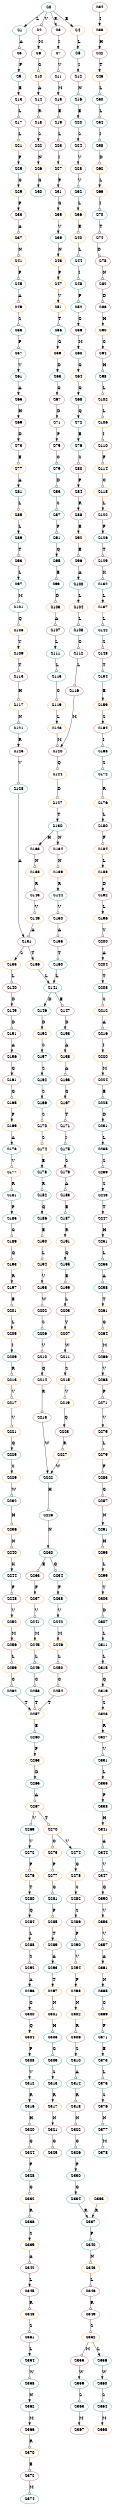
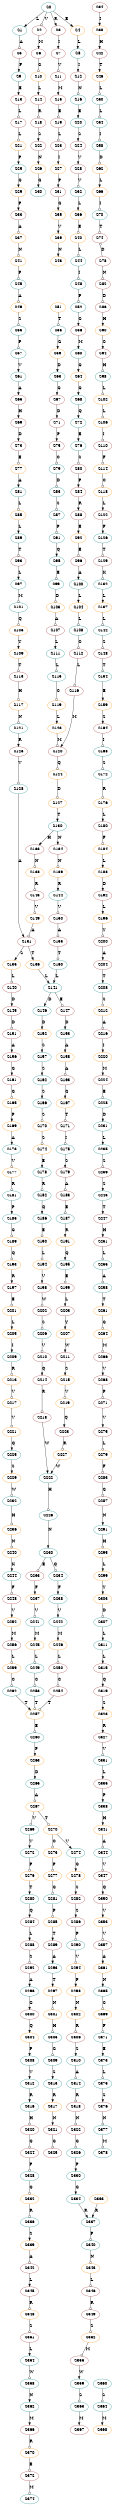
  strict digraph {
    node [color=teal]
    edge [arrowhead=normal]
    S0
    S1
    S2 [color=brown]
    S3 [color=brown]
    S4 [color=darkorange]
    S5 [color=brown]
    S6 [color=brown]
    S7 [color=brown]
    S8
    S9
    S10 [color=darkorange]
    S11 [color=brown]
    S12 [color=brown]
    S13 [color=brown]
    S14 [color=brown]
    S15 [color=brown]
    S16
    S17 [color=brown]
    S18 [color=brown]
    S19 [color=brown]
    S20
    S21 [color=darkorange]
    S22 [color=brown]
    S23 [color=brown]
    S24 [color=brown]
    S25
    S26 [color=darkorange]
    S27 [color=darkorange]
    S28 [color=brown]
    S29 [color=darkorange]
    S30
    S31 [color=brown]
    S32
    S33 [color=brown]
    S35 [color=darkorange]
    S36 [color=darkorange]
    S37 [color=darkorange]
    S34 [color=brown]
    S38 [color=darkorange]
-   S39
+   S39 [color=darkorange]
    S40 [color=darkorange]
    S41 [color=darkorange]
    S42 [color=brown]
    S43 [color=darkorange]
    S44
    S45
    S46 [color=darkorange]
-   S47 [color=darkorange]
    S48
    S49 [color=darkorange]
    S50
    S51 [color=darkorange]
    S52
    S53
    S54
    S55
    S56 [color=brown]
    S57
    S58
    S59 [color=darkorange]
    S60
    S61
    S62 [color=darkorange]
    S63
    S64 [color=darkorange]
    S65 [color=brown]
    S66 [color=darkorange]
    S67 [color=brown]
    S68
    S69 [color=brown]
    S70
    S71 [color=brown]
    S72
    S73 [color=brown]
    S74 [color=brown]
    S75 [color=brown]
    S76
    S77 [color=darkorange]
    S78 [color=brown]
    S79
    S80 [color=brown]
    S81
    S82 [color=brown]
    S83
    S84 [color=brown]
    S85 [color=darkorange]
    S86 [color=brown]
    S87
    S88 [color=brown]
    S89
    S90 [color=darkorange]
    S91
    S92 [color=darkorange]
    S93 [color=brown]
    S94 [color=brown]
    S95
    S96 [color=brown]
    S97
    S98
    S99
    S100
    S101
    S102 [color=darkorange]
    S103 [color=darkorange]
    S104 [color=darkorange]
    S105 [color=darkorange]
    S106 [color=darkorange]
    S107 [color=brown]
    S108
    S109 [color=darkorange]
    S110 [color=brown]
    S111
    S112 [color=brown]
    S113 [color=brown]
    S114 [color=darkorange]
    S115
    S116 [color=brown]
    S117 [color=darkorange]
    S118 [color=darkorange]
    S119 [color=darkorange]
    S120 [color=brown]
    S121
    S122 [color=brown]
    S123 [color=darkorange]
    S124 [color=darkorange]
    S125 [color=brown]
    S126
    S127 [color=darkorange]
    S128
    S129 [color=brown]
    S130
    S131 [color=brown]
    S132
    S133 [color=brown]
    S134 [color=brown]
    S135 [color=darkorange]
    S136 [color=darkorange]
    S137 [color=darkorange]
    S138 [color=darkorange]
    S139 [color=darkorange]
    S140 [color=brown]
    S141
    S142
    S143 [color=brown]
    S144
    S145 [color=brown]
    S146
    S147 [color=brown]
    S148 [color=brown]
    S149 [color=darkorange]
    S150 [color=brown]
    S151 [color=brown]
    S152 [color=darkorange]
    S153
    S154
    S155 [color=brown]
    S156 [color=brown]
    S157
    S158 [color=darkorange]
    S159 [color=darkorange]
    S160
    S161 [color=brown]
    S162
    S163 [color=brown]
    S164 [color=brown]
    S165 [color=darkorange]
    S166
    S167 [color=darkorange]
    S168
    S169 [color=darkorange]
    S170 [color=darkorange]
    S171 [color=brown]
    S172
    S173
    S174 [color=darkorange]
    S175
    S176 [color=darkorange]
    S177 [color=darkorange]
    S178
    S179 [color=brown]
    S180 [color=brown]
    S181
    S182
    S183 [color=brown]
    S184 [color=darkorange]
    S185
    S186
    S187
    S188 [color=darkorange]
    S189 [color=darkorange]
    S190 [color=darkorange]
    S191 [color=darkorange]
    S192 [color=brown]
    S193 [color=darkorange]
    S194 [color=darkorange]
    S195
    S196 [color=darkorange]
    S197 [color=brown]
    S198 [color=brown]
    S199 [color=brown]
    S200 [color=brown]
    S201 [color=darkorange]
    S202 [color=brown]
    S203 [color=brown]
    S204 [color=brown]
    S205 [color=darkorange]
    S206
    S207 [color=darkorange]
    S208
    S209
    S210 [color=brown]
    S211 [color=brown]
    S212 [color=darkorange]
    S213 [color=darkorange]
    S214 [color=brown]
    S215 [color=darkorange]
    S216 [color=brown]
    S217 [color=darkorange]
    S218 [color=brown]
    S219 [color=darkorange]
    S220 [color=darkorange]
    S221 [color=darkorange]
    S222
    S223 [color=brown]
    S224 [color=brown]
    S225
    S226
    S227 [color=darkorange]
    S228
    S229 [color=darkorange]
    S230
    S231
    S232
    S233 [color=brown]
    S234
    S235
    S236 [color=darkorange]
    S237 [color=darkorange]
    S238
    S239 [color=brown]
    S240 [color=darkorange]
    S241
    S242
    S243
    S244
    S245 [color=darkorange]
    S246 [color=darkorange]
    S247 [color=brown]
    S248 [color=brown]
    S249
    S250 [color=brown]
    S251 [color=brown]
    S252 [color=darkorange]
    S253
    S254 [color=brown]
    S255
    S256 [color=brown]
    S257 [color=darkorange]
    S258
    S259 [color=darkorange]
    S260
    S261 [color=darkorange]
    S262
    S263 [color=darkorange]
    S264 [color=darkorange]
    S265
    S266 [color=brown]
    S267 [color=darkorange]
    S268 [color=brown]
    S269
    S270 [color=darkorange]
    S271 [color=brown]
    S272
    S273 [color=darkorange]
    S274
    S275 [color=brown]
    S276 [color=darkorange]
    S277 [color=darkorange]
    S278 [color=darkorange]
    S279 [color=darkorange]
    S280
    S281
    S282 [color=brown]
    S283 [color=brown]
    S284 [color=brown]
    S285 [color=darkorange]
    S286 [color=brown]
    S287 [color=brown]
    S288 [color=brown]
    S289 [color=brown]
    S290
    S291
    S292 [color=brown]
    S293
    S294 [color=darkorange]
    S295 [color=darkorange]
    S296
    S297 [color=darkorange]
    S298 [color=darkorange]
    S299 [color=darkorange]
    S300 [color=brown]
    S301 [color=darkorange]
    S302 [color=darkorange]
    S303 [color=darkorange]
    S304 [color=darkorange]
    S305
    S306 [color=brown]
    S307
    S308
    S309
    S310
    S311
    S312
    S313
    S314
    S315 [color=brown]
    S316
    S317 [color=darkorange]
    S318 [color=brown]
    S319 [color=brown]
    S320 [color=brown]
    S321 [color=brown]
    S322 [color=brown]
    S323 [color=darkorange]
    S324 [color=brown]
    S325 [color=brown]
    S326
    S327 [color=brown]
    S328
    S330
    S331
    S332 [color=darkorange]
    S334
    S335 [color=brown]
    S336
    S333 [color=darkorange]
    S337
    S338
    S339 [color=darkorange]
    S340
    S341 [color=darkorange]
    S342 [color=brown]
    S343 [color=darkorange]
    S344
    S345 [color=brown]
    S346 [color=brown]
    S347 [color=brown]
    S348 [color=darkorange]
    S349 [color=brown]
    S350 [color=brown]
    S351 [color=brown]
    S352 [color=darkorange]
    S353 [color=darkorange]
    S354
    S355 [color=brown]
-   S356
    S357 [color=brown]
    S358
    S359
    S360
    S361 [color=darkorange]
    S362
    S363
    S364
    S365
    S366 [color=brown]
    S367 [color=brown]
    S368 [color=darkorange]
    S369 [color=darkorange]
    S370 [color=darkorange]
    S371
    S372 [color=brown]
    S373
    S374
    S375
    S376 [color=brown]
    S377
    S378
    S0 -> S1 [label=L]
    S0 -> S2 [arrowhead=odot label=V]
    S0 -> S3 [label=R]
    S0 -> S4 [label=E]
    S1 -> S5 [arrowhead=odot label=A]
    S2 -> S6 [label=M]
    S3 -> S7 [label=I]
    S4 -> S8 [label=L]
    S5 -> S9 [label=F]
    S6 -> S10 [arrowhead=odot label=C]
    S7 -> S11 [arrowhead=odot label=V]
    S8 -> S12 [label=I]
    S9 -> S13 [label=E]
-   S10 -> S14 [label=A]
+   S10 -> S14 [label=L]
    S11 -> S15 [label=M]
    S12 -> S16 [arrowhead=odot label=N]
    S13 -> S17 [arrowhead=odot label=L]
    S14 -> S18 [arrowhead=odot label=R]
    S15 -> S19 [arrowhead=odot label=E]
    S16 -> S20 [label=E]
    S17 -> S21 [arrowhead=odot label=L]
    S18 -> S22 [label=S]
    S19 -> S23 [arrowhead=odot label=L]
    S20 -> S24 [label=S]
    S21 -> S25 [label=P]
    S22 -> S26 [label=N]
    S23 -> S27 [label=I]
    S24 -> S28 [label=V]
    S25 -> S29 [label=G]
    S26 -> S30 [label=G]
    S27 -> S31 [label=P]
    S28 -> S32 [arrowhead=odot label=V]
    S29 -> S33 [label=P]
    S31 -> S35 [label=G]
    S32 -> S36 [label=L]
    S33 -> S37 [arrowhead=odot label=A]
    S35 -> S39 [label=V]
    S36 -> S40 [arrowhead=odot label=E]
    S37 -> S41 [arrowhead=odot label=N]
    S34 -> S38 [label=I]
    S38 -> S42 [label=H]
    S39 -> S43 [label=N]
    S40 -> S44 [arrowhead=odot label=L]
    S41 -> S45 [arrowhead=odot label=P]
    S42 -> S46 [label=T]
-   S43 -> S47 [label=P]
    S44 -> S48 [arrowhead=odot label=I]
    S45 -> S49 [arrowhead=odot label=A]
    S46 -> S50 [arrowhead=odot label=L]
-   S47 -> S51 [label=V]
    S48 -> S52 [arrowhead=odot label=P]
    S49 -> S53 [arrowhead=odot label=S]
    S50 -> S54 [arrowhead=odot label=L]
    S51 -> S55 [arrowhead=odot label=T]
    S52 -> S56 [label=G]
    S53 -> S57 [arrowhead=odot label=P]
    S54 -> S58 [arrowhead=odot label=I]
    S55 -> S59 [label=G]
    S56 -> S60 [label=M]
    S57 -> S61 [label=V]
    S58 -> S62 [arrowhead=odot label=D]
    S59 -> S63 [label=D]
    S60 -> S64 [label=G]
    S61 -> S65 [label=A]
    S62 -> S66 [label=L]
    S63 -> S67 [label=G]
    S64 -> S68 [label=G]
    S65 -> S69 [label=H]
    S66 -> S70 [arrowhead=odot label=I]
    S67 -> S71 [label=D]
    S68 -> S72 [label=Q]
    S69 -> S73 [label=D]
    S70 -> S74 [arrowhead=odot label=T]
    S71 -> S75 [label=P]
    S72 -> S76 [label=E]
    S73 -> S77 [arrowhead=odot label=E]
-   S74 -> S78 [arrowhead=odot label=D]
+   S78 -> S74 [arrowhead=odot label=D]
    S75 -> S79 [arrowhead=odot label=C]
    S76 -> S80 [arrowhead=odot label=S]
    S77 -> S81 [label=A]
    S78 -> S82 [arrowhead=odot label=N]
    S79 -> S83 [arrowhead=odot label=D]
    S80 -> S84 [label=P]
    S81 -> S85 [arrowhead=odot label=L]
    S82 -> S86 [arrowhead=odot label=D]
    S83 -> S87 [arrowhead=odot label=S]
    S84 -> S88 [label=R]
    S85 -> S89 [label=L]
    S86 -> S90 [label=H]
    S87 -> S91 [arrowhead=odot label=P]
    S88 -> S92 [label=E]
    S89 -> S93 [arrowhead=odot label=T]
    S90 -> S94 [label=C]
    S91 -> S95 [label=Q]
    S92 -> S96 [arrowhead=odot label=E]
    S93 -> S97 [label=L]
    S94 -> S98 [arrowhead=odot label=H]
    S95 -> S99 [arrowhead=odot label=E]
    S96 -> S100 [label=A]
    S97 -> S101 [arrowhead=odot label=M]
    S98 -> S102 [arrowhead=odot label=L]
    S99 -> S103 [arrowhead=odot label=D]
    S100 -> S104 [label=L]
    S101 -> S105 [arrowhead=odot label=Q]
    S102 -> S106 [arrowhead=odot label=L]
    S103 -> S107 [arrowhead=odot label=A]
    S104 -> S108 [arrowhead=odot label=L]
    S105 -> S109 [label=Y]
    S106 -> S110 [arrowhead=odot label=I]
    S107 -> S111 [label=L]
    S108 -> S112 [arrowhead=odot label=C]
    S109 -> S113 [arrowhead=odot label=T]
    S110 -> S114 [arrowhead=odot label=F]
    S111 -> S115 [arrowhead=odot label=L]
    S112 -> S116 [arrowhead=odot label=L]
    S113 -> S117 [arrowhead=odot label=H]
    S114 -> S118 [arrowhead=odot label=C]
    S115 -> S119 [arrowhead=odot label=C]
    S116 -> S120 [label=M]
    S117 -> S121 [arrowhead=odot label=N]
    S118 -> S122 [label=L]
    S119 -> S123 [label=L]
    S120 -> S124 [arrowhead=odot label=Q]
    S121 -> S125 [label=R]
    S122 -> S126 [label=F]
    S123 -> S120 [arrowhead=odot label=M]
    S124 -> S127 [arrowhead=odot label=D]
    S125 -> S128 [arrowhead=odot label=V]
    S126 -> S129 [arrowhead=odot label=T]
    S127 -> S130 [label=T]
    S128 -> S131 [label=A]
    S129 -> S132 [arrowhead=odot label=K]
    S130 -> S133 [label=H]
    S130 -> S134 [label=N]
    S131 -> S135 [label=S]
    S131 -> S136 [label=T]
    S132 -> S137 [label=L]
    S133 -> S138 [arrowhead=odot label=N]
    S134 -> S139 [arrowhead=odot label=N]
    S135 -> S140 [arrowhead=odot label=L]
    S136 -> S141 [label=L]
    S137 -> S142 [arrowhead=odot label=L]
    S138 -> S143 [arrowhead=odot label=R]
    S139 -> S144 [label=R]
    S140 -> S145 [label=D]
    S141 -> S146 [label=D]
    S141 -> S147 [arrowhead=odot label=E]
    S142 -> S148 [arrowhead=odot label=S]
    S143 -> S149 [arrowhead=odot label=V]
    S144 -> S150 [arrowhead=odot label=V]
    S145 -> S151 [arrowhead=odot label=D]
    S146 -> S152 [label=D]
    S147 -> S153 [label=D]
    S148 -> S154 [arrowhead=odot label=T]
    S149 -> S131 [arrowhead=odot label=A]
    S150 -> S155 [arrowhead=odot label=A]
    S151 -> S156 [label=A]
    S152 -> S157 [label=S]
    S153 -> S158 [label=A]
    S154 -> S159 [label=E]
    S155 -> S160 [arrowhead=odot label=T]
    S156 -> S161 [label=G]
    S157 -> S162 [label=S]
    S158 -> S163 [arrowhead=odot label=A]
    S159 -> S164 [label=S]
    S160 -> S141 [label=L]
    S161 -> S165 [arrowhead=odot label=G]
    S162 -> S166 [label=S]
    S163 -> S167 [label=G]
    S164 -> S168 [arrowhead=odot label=I]
    S165 -> S169 [label=P]
    S166 -> S170 [arrowhead=odot label=S]
    S167 -> S171 [arrowhead=odot label=T]
    S168 -> S172 [arrowhead=odot label=S]
    S169 -> S173 [label=A]
    S170 -> S174 [arrowhead=odot label=S]
    S171 -> S175 [arrowhead=odot label=I]
    S172 -> S176 [arrowhead=odot label=R]
    S173 -> S177 [arrowhead=odot label=V]
    S174 -> S178 [label=E]
    S175 -> S179 [label=S]
    S176 -> S180 [label=L]
    S177 -> S181 [arrowhead=odot label=R]
    S178 -> S182 [arrowhead=odot label=R]
    S179 -> S183 [arrowhead=odot label=A]
    S180 -> S184 [arrowhead=odot label=F]
    S181 -> S185 [label=P]
    S182 -> S186 [label=Q]
    S183 -> S187 [arrowhead=odot label=E]
    S184 -> S188 [label=L]
    S185 -> S189 [arrowhead=odot label=G]
    S186 -> S190 [arrowhead=odot label=E]
    S187 -> S191 [label=R]
    S188 -> S192 [label=D]
    S189 -> S193 [arrowhead=odot label=Q]
    S190 -> S194 [arrowhead=odot label=L]
    S191 -> S195 [label=Q]
    S192 -> S196 [label=L]
    S193 -> S197 [label=R]
    S194 -> S198 [label=V]
    S195 -> S199 [arrowhead=odot label=E]
    S196 -> S200 [arrowhead=odot label=Y]
    S197 -> S201 [arrowhead=odot label=E]
    S198 -> S202 [arrowhead=odot label=W]
    S199 -> S203 [label=L]
    S200 -> S204 [label=A]
    S201 -> S205 [label=L]
    S202 -> S206 [arrowhead=odot label=S]
    S203 -> S207 [label=Y]
    S204 -> S208 [label=T]
    S205 -> S209 [label=I]
    S206 -> S210 [arrowhead=odot label=V]
    S207 -> S211 [label=W]
    S208 -> S212 [arrowhead=odot label=S]
    S209 -> S213 [arrowhead=odot label=R]
    S210 -> S214 [label=Q]
    S211 -> S215 [label=S]
    S212 -> S216 [arrowhead=odot label=A]
    S213 -> S217 [arrowhead=odot label=V]
    S214 -> S218 [arrowhead=odot label=R]
    S215 -> S219 [arrowhead=odot label=V]
    S216 -> S220 [label=I]
    S217 -> S221 [arrowhead=odot label=V]
    S218 -> S222 [label=W]
    S219 -> S223 [label=Q]
    S220 -> S224 [label=M]
    S221 -> S225 [label=Q]
    S222 -> S226 [arrowhead=odot label=H]
    S223 -> S227 [arrowhead=odot label=R]
    S224 -> S228 [arrowhead=odot label=E]
    S225 -> S229 [label=S]
    S226 -> S230 [label=N]
    S227 -> S222 [label=W]
    S228 -> S231 [label=D]
    S229 -> S232 [arrowhead=odot label=W]
    S230 -> S233 [arrowhead=odot label=E]
    S230 -> S234 [arrowhead=odot label=Q]
    S231 -> S235 [label=L]
    S232 -> S236 [arrowhead=odot label=H]
    S233 -> S237 [label=F]
    S234 -> S238 [label=F]
    S235 -> S239 [arrowhead=odot label=S]
    S236 -> S240 [arrowhead=odot label=N]
    S237 -> S241 [arrowhead=odot label=V]
    S238 -> S242 [label=V]
    S239 -> S243 [label=S]
    S240 -> S244 [label=K]
    S241 -> S245 [label=M]
    S242 -> S246 [label=M]
    S243 -> S247 [label=T]
    S244 -> S248 [arrowhead=odot label=F]
    S245 -> S249 [arrowhead=odot label=L]
    S246 -> S250 [arrowhead=odot label=L]
    S247 -> S251 [label=H]
    S248 -> S252 [label=V]
    S249 -> S253 [arrowhead=odot label=C]
    S250 -> S254 [arrowhead=odot label=C]
    S251 -> S255 [arrowhead=odot label=L]
    S252 -> S256 [label=M]
    S253 -> S257 [arrowhead=odot label=T]
    S254 -> S257 [arrowhead=odot label=T]
    S255 -> S258 [arrowhead=odot label=A]
    S256 -> S259 [arrowhead=odot label=L]
    S257 -> S260 [arrowhead=odot label=E]
    S258 -> S261 [label=T]
    S259 -> S262 [arrowhead=odot label=C]
    S260 -> S263 [label=P]
    S261 -> S264 [arrowhead=odot label=G]
    S262 -> S257 [label=T]
    S263 -> S265 [label=D]
    S264 -> S266 [arrowhead=odot label=M]
    S265 -> S267 [arrowhead=odot label=A]
    S266 -> S268 [label=V]
    S267 -> S269 [arrowhead=odot label=V]
    S267 -> S270 [arrowhead=odot label=T]
    S268 -> S271 [arrowhead=odot label=P]
    S269 -> S272 [label=V]
    S270 -> S273 [arrowhead=odot label=C]
    S270 -> S274 [label=V]
    S271 -> S275 [label=V]
    S272 -> S276 [arrowhead=odot label=P]
    S273 -> S277 [arrowhead=odot label=P]
    S274 -> S278 [label=G]
    S275 -> S279 [arrowhead=odot label=L]
    S276 -> S280 [label=T]
    S277 -> S281 [arrowhead=odot label=G]
    S278 -> S282 [label=S]
    S279 -> S283 [arrowhead=odot label=F]
    S280 -> S284 [label=Q]
    S281 -> S285 [arrowhead=odot label=P]
    S282 -> S286 [label=S]
    S283 -> S287 [arrowhead=odot label=G]
    S284 -> S288 [label=L]
    S285 -> S289 [label=T]
    S286 -> S290 [arrowhead=odot label=P]
    S287 -> S291 [label=N]
    S288 -> S292 [arrowhead=odot label=S]
    S289 -> S293 [label=A]
    S290 -> S294 [arrowhead=odot label=V]
    S291 -> S295 [arrowhead=odot label=H]
    S292 -> S296 [label=A]
    S293 -> S297 [label=T]
    S294 -> S298 [label=P]
    S295 -> S299 [label=L]
    S296 -> S300 [label=G]
    S297 -> S301 [arrowhead=odot label=N]
    S298 -> S302 [label=N]
    S299 -> S303 [label=Y]
    S300 -> S304 [label=Q]
    S301 -> S305 [arrowhead=odot label=H]
    S302 -> S306 [arrowhead=odot label=R]
    S303 -> S307 [arrowhead=odot label=D]
    S304 -> S308 [label=P]
    S305 -> S309 [arrowhead=odot label=G]
    S306 -> S310 [label=S]
    S307 -> S311 [label=L]
    S308 -> S312 [label=V]
    S309 -> S313 [label=S]
    S310 -> S314 [arrowhead=odot label=A]
    S311 -> S315 [label=L]
    S312 -> S316 [label=R]
    S313 -> S317 [label=R]
    S314 -> S318 [arrowhead=odot label=R]
    S315 -> S319 [label=Q]
    S316 -> S320 [arrowhead=odot label=H]
    S317 -> S321 [label=N]
    S318 -> S322 [arrowhead=odot label=N]
    S319 -> S323 [label=S]
    S320 -> S324 [arrowhead=odot label=G]
    S321 -> S325 [arrowhead=odot label=G]
    S322 -> S326 [arrowhead=odot label=G]
    S323 -> S327 [label=R]
    S324 -> S328 [arrowhead=odot label=P]
    S326 -> S330 [label=P]
    S327 -> S331 [arrowhead=odot label=V]
    S328 -> S332 [arrowhead=odot label=G]
    S330 -> S334 [label=G]
    S331 -> S335 [label=L]
    S332 -> S336 [arrowhead=odot label=R]
    S334 -> S337 [label=R]
    S335 -> S338 [label=P]
    S336 -> S339 [label=S]
    S333 -> S337 [label=R]
    S337 -> S340 [arrowhead=odot label=P]
    S338 -> S341 [label=H]
    S339 -> S342 [arrowhead=odot label=A]
    S340 -> S343 [arrowhead=odot label=N]
    S341 -> S344 [arrowhead=odot label=A]
    S342 -> S345 [label=L]
    S343 -> S346 [arrowhead=odot label=L]
    S344 -> S347 [arrowhead=odot label=V]
    S345 -> S348 [arrowhead=odot label=R]
    S346 -> S349 [arrowhead=odot label=R]
    S347 -> S350 [label=Q]
    S348 -> S351 [arrowhead=odot label=S]
    S349 -> S352 [arrowhead=odot label=S]
    S350 -> S353 [label=V]
    S351 -> S354 [label=L]
    S352 -> S355 [arrowhead=odot label=M]
-   S352 -> S356 [label=L]
    S353 -> S357 [arrowhead=odot label=V]
    S354 -> S358 [arrowhead=odot label=W]
    S355 -> S359 [label=W]
-   S356 -> S360 [label=W]
    S357 -> S361 [label=A]
    S358 -> S362 [label=N]
    S359 -> S363 [arrowhead=odot label=S]
    S360 -> S364 [arrowhead=odot label=S]
    S361 -> S365 [label=N]
    S362 -> S366 [label=M]
    S363 -> S367 [label=M]
    S364 -> S368 [label=M]
    S365 -> S369 [arrowhead=odot label=C]
    S366 -> S370 [arrowhead=odot label=R]
    S369 -> S371 [arrowhead=odot label=F]
    S370 -> S372 [arrowhead=odot label=E]
    S371 -> S373 [label=E]
    S372 -> S374 [arrowhead=odot label=M]
    S373 -> S375 [arrowhead=odot label=L]
    S375 -> S376 [label=S]
    S376 -> S377 [arrowhead=odot label=N]
    S377 -> S378 [arrowhead=odot label=M]
  }
